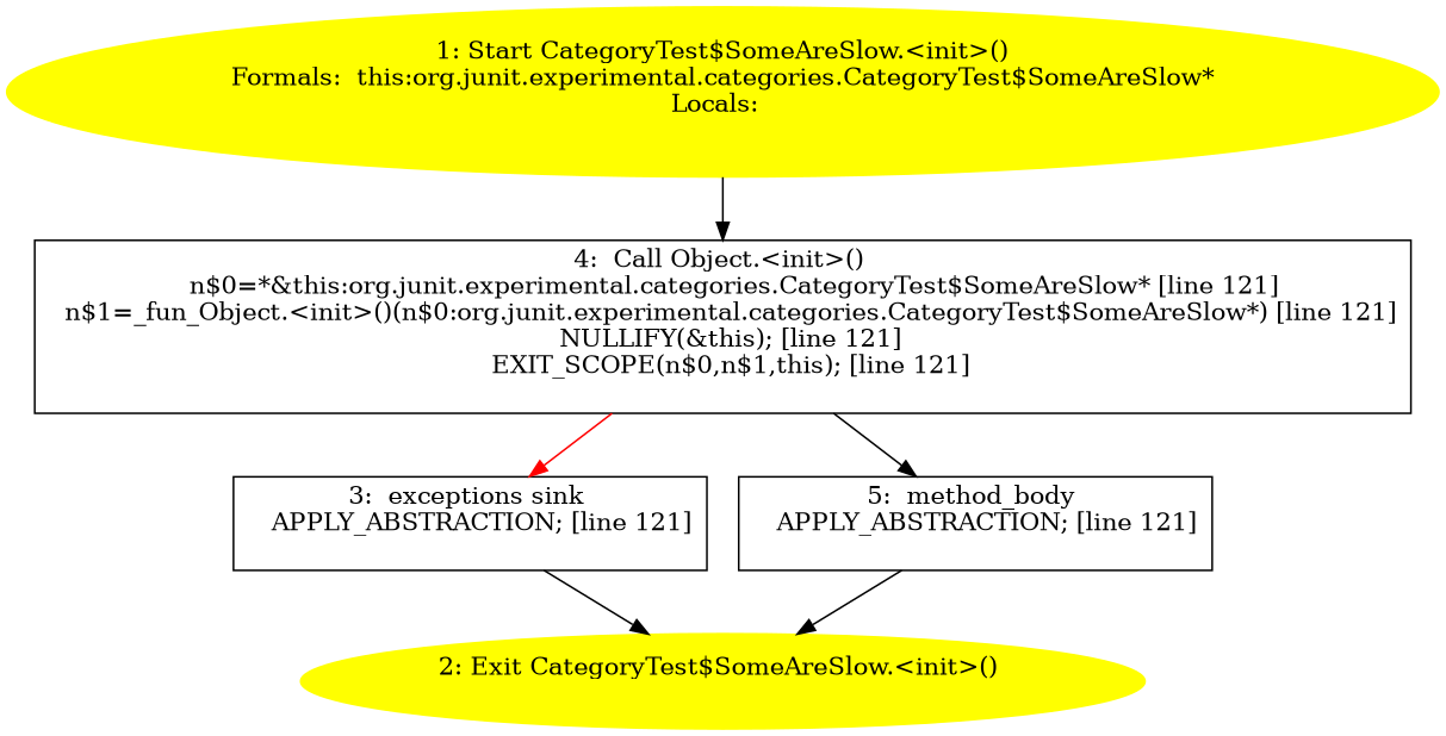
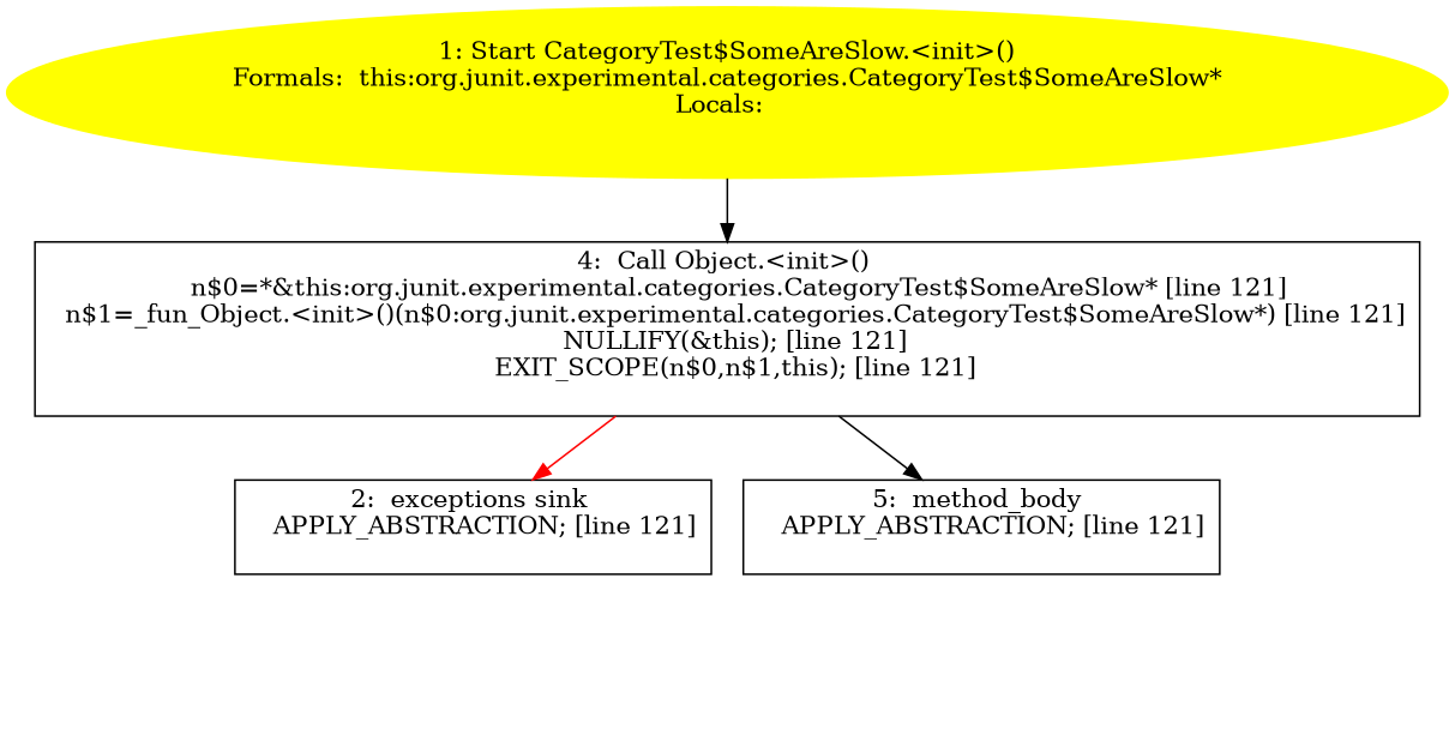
  digraph {
    node [shape=box]
    n1 [color=yellow label="1: Start CategoryTest$SomeAreSlow.<init>()\nFormals:  this:org.junit.experimental.categories.CategoryTest$SomeAreSlow*\nLocals:  \n  " style=filled shape=""]
    n2 [label="4:  Call Object.<init>() \n   n$0=*&this:org.junit.experimental.categories.CategoryTest$SomeAreSlow* [line 121]\n  n$1=_fun_Object.<init>()(n$0:org.junit.experimental.categories.CategoryTest$SomeAreSlow*) [line 121]\n  NULLIFY(&this); [line 121]\n  EXIT_SCOPE(n$0,n$1,this); [line 121]\n "]
-   n3 [label="3:  exceptions sink \n   APPLY_ABSTRACTION; [line 121]\n "]
+   n3 [label="2:  exceptions sink \n   APPLY_ABSTRACTION; [line 121]\n "]
    n4 [label="5:  method_body \n   APPLY_ABSTRACTION; [line 121]\n "]
-   n5 [color=yellow label="2: Exit CategoryTest$SomeAreSlow.<init>() \n  " style=filled shape=""]
    n1 -> n2
    n2 -> n3 [color=red]
    n2 -> n4
-   n3 -> n5
-   n4 -> n5
  }
